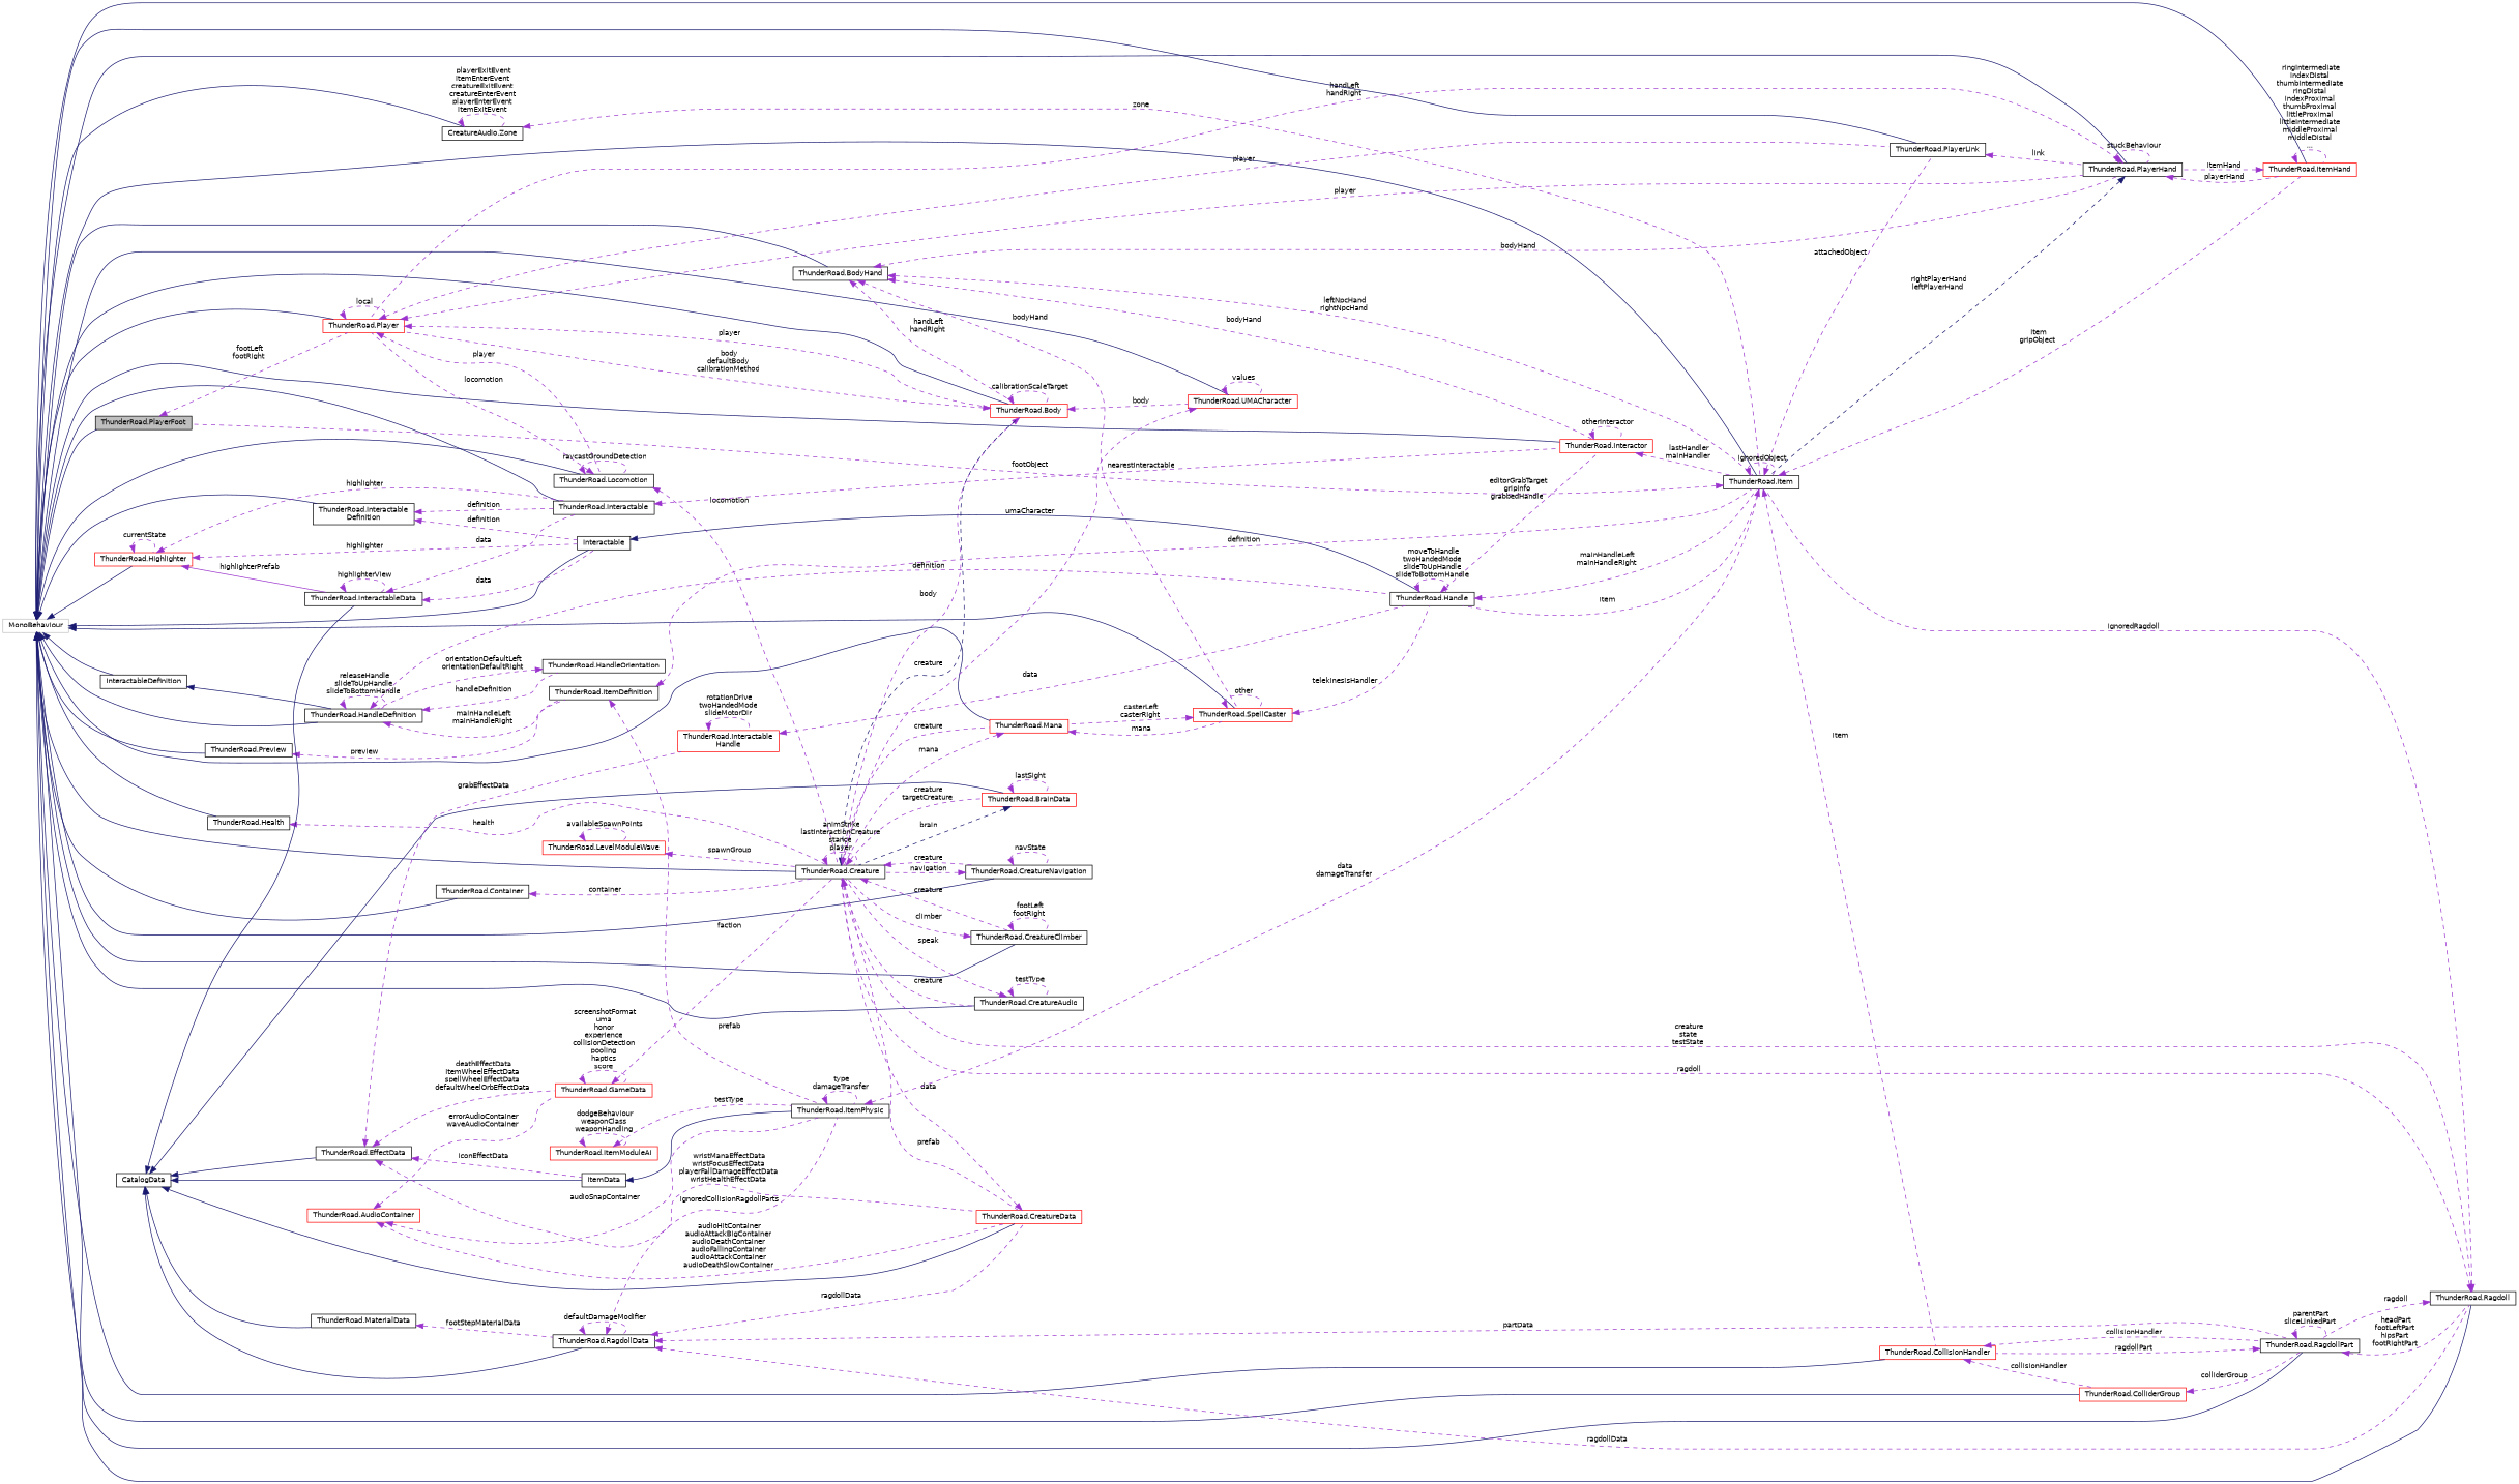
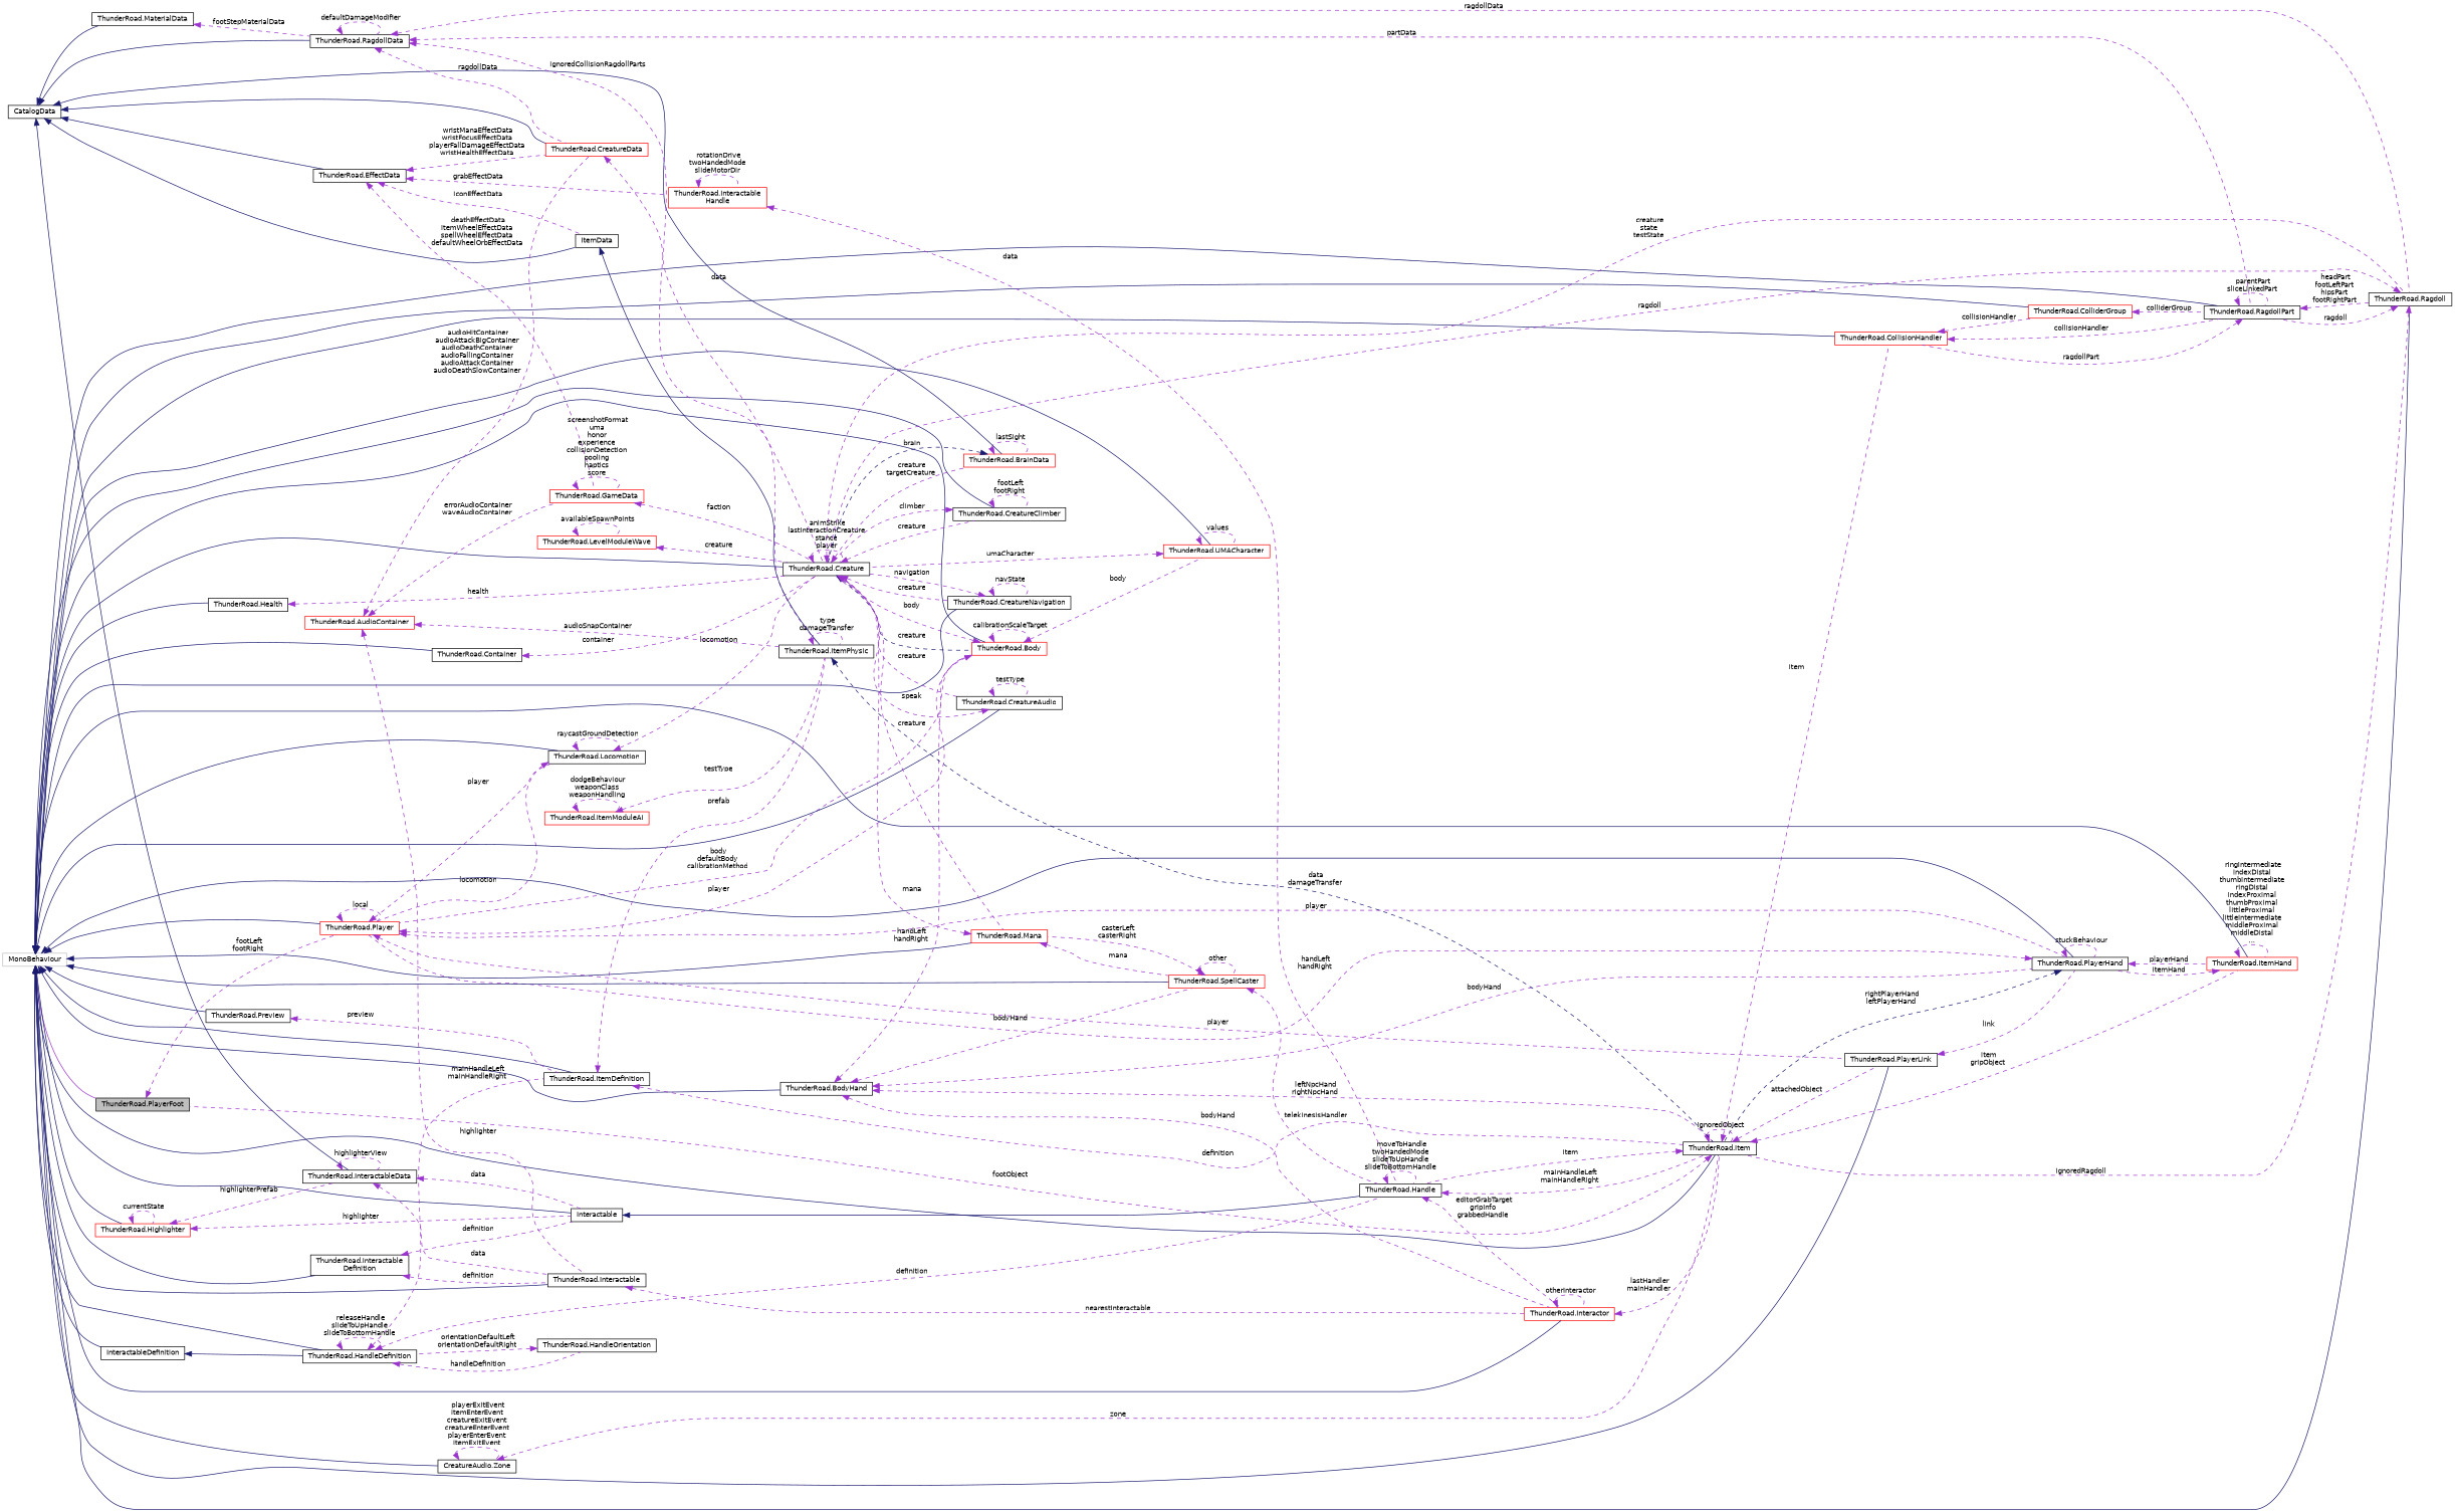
  digraph {
    rankdir=LR
    node [color=black fillcolor=white fontname=Helvetica fontsize=10 shape=record style=filled]
    edge [color=darkorchid3 dir=back fontname=Helvetica fontsize=10 labelfontname=Helvetica labelfontsize=10 style=dashed]
    n1 [fillcolor=grey75 fontcolor=black height=0.2 label="ThunderRoad.PlayerFoot" width=0.4]
    n2 [color=red height=0.2 label="ThunderRoad.Player" width=0.4]
    n3 [height=0.2 label="ThunderRoad.Locomotion" width=0.4]
    n4 [color=red height=0.2 label="ThunderRoad.Body" width=0.4]
    n5 [height=0.2 label="ThunderRoad.PlayerHand" width=0.4]
    n6 [height=0.2 label="ThunderRoad.PlayerLink" width=0.4]
    n7 [color=grey75 height=0.2 label=MonoBehaviour width=0.4]
    n8 [height=0.2 label="ThunderRoad.Item" width=0.4]
    n9 [color=red height=0.2 label="ThunderRoad.Interactor" width=0.4]
    n10 [height=0.2 label=Interactable width=0.4]
    n11 [color=red height=0.2 label="ThunderRoad.Highlighter" width=0.4]
    n12 [height=0.2 label="ThunderRoad.Interactable\lDefinition" width=0.4]
    n13 [height=0.2 label=InteractableDefinition width=0.4]
    n14 [color=red height=0.2 label="ThunderRoad.SpellCaster" width=0.4]
    n15 [color=red height=0.2 label="ThunderRoad.Mana" width=0.4]
    n16 [height=0.2 label="ThunderRoad.Creature" width=0.4]
    n17 [height=0.2 label="ThunderRoad.CreatureClimber" width=0.4]
    n18 [height=0.2 label="ThunderRoad.Health" width=0.4]
    n19 [height=0.2 label="ThunderRoad.BodyHand" width=0.4]
    n20 [color=red height=0.2 label="ThunderRoad.ItemHand" width=0.4]
    n21 [height=0.2 label="ThunderRoad.Ragdoll" width=0.4]
    n22 [height=0.2 label="ThunderRoad.RagdollPart" width=0.4]
    n23 [color=red height=0.2 label="ThunderRoad.CollisionHandler" width=0.4]
    n24 [color=red height=0.2 label="ThunderRoad.ColliderGroup" width=0.4]
    n25 [height=0.2 label="ThunderRoad.CreatureAudio" width=0.4]
    n26 [color=red height=0.2 label="ThunderRoad.UMACharacter" width=0.4]
    n27 [height=0.2 label="ThunderRoad.Container" width=0.4]
    n28 [height=0.2 label="ThunderRoad.CreatureNavigation" width=0.4]
    n29 [height=0.2 label="ThunderRoad.Interactable" width=0.4]
    n30 [height=0.2 label="ThunderRoad.ItemDefinition" width=0.4]
    n31 [height=0.2 label="ThunderRoad.Preview" width=0.4]
    n32 [height=0.2 label="CreatureAudio.Zone" width=0.4]
    n33 [height=0.2 label="ThunderRoad.HandleDefinition" width=0.4]
    n34 [height=0.2 label="ThunderRoad.Handle" width=0.4]
    n35 [height=0.2 label="ThunderRoad.InteractableData" width=0.4]
    n36 [height=0.2 label="ThunderRoad.HandleOrientation" width=0.4]
    n37 [color=red height=0.2 label="ThunderRoad.CreatureData" width=0.4]
    n38 [color=red height=0.2 label="ThunderRoad.BrainData" width=0.4]
    n39 [height=0.2 label="ThunderRoad.ItemPhysic" width=0.4]
    n40 [height=0.2 label=CatalogData width=0.4]
    n41 [height=0.2 label="ThunderRoad.EffectData" width=0.4]
    n42 [height=0.2 label="ThunderRoad.RagdollData" width=0.4]
    n43 [height=0.2 label="ThunderRoad.MaterialData" width=0.4]
    n44 [height=0.2 label=ItemData width=0.4]
    n45 [color=red height=0.2 label="ThunderRoad.Interactable\lHandle" width=0.4]
    n46 [color=red height=0.2 label="ThunderRoad.GameData" width=0.4]
    n47 [color=red height=0.2 label="ThunderRoad.AudioContainer" width=0.4]
    n48 [color=red height=0.2 label="ThunderRoad.LevelModuleWave" width=0.4]
    n49 [color=red height=0.2 label="ThunderRoad.ItemModuleAI" width=0.4]
    n1 -> n2 [label=" footLeft\nfootRight"]
    n2 -> n2 [label=" local"]
    n2 -> n3 [label=" player"]
    n2 -> n4 [label=" player"]
    n2 -> n5 [label=" player"]
    n2 -> n6 [label=" player"]
    n3 -> n2 [label=" locomotion"]
    n3 -> n3 [label=" raycastGroundDetection"]
    n3 -> n16 [label=" locomotion"]
    n4 -> n2 [label=" body\ndefaultBody\ncalibrationMethod"]
    n4 -> n4 [label=" calibrationScaleTarget"]
    n4 -> n16 [label=" body"]
    n4 -> n26 [label=" body"]
    n5 -> n2 [label=" handLeft\nhandRight"]
    n5 -> n5 [label=" stuckBehaviour"]
    n5 -> n8 [color=midnightblue label=" rightPlayerHand\nleftPlayerHand"]
    n5 -> n20 [label=" playerHand"]
    n6 -> n5 [label=" link"]
-   n7 -> n1 [color=midnightblue style=solid]
+   n7 -> n1 [style=solid]
    n7 -> n2 [color=midnightblue style=solid]
    n7 -> n3 [color=midnightblue style=solid]
    n7 -> n4 [color=midnightblue style=solid]
    n7 -> n5 [color=midnightblue style=solid]
    n7 -> n6 [color=midnightblue style=solid]
    n7 -> n8 [color=midnightblue style=solid]
    n7 -> n9 [color=midnightblue style=solid]
    n7 -> n10 [color=midnightblue style=solid]
    n7 -> n11 [color=midnightblue style=solid]
    n7 -> n12 [color=midnightblue style=solid]
    n7 -> n13 [color=midnightblue style=solid]
    n7 -> n14 [color=midnightblue style=solid]
    n7 -> n15 [color=midnightblue style=solid]
    n7 -> n16 [color=midnightblue style=solid]
    n7 -> n17 [color=midnightblue style=solid]
    n7 -> n18 [color=midnightblue style=solid]
    n7 -> n19 [color=midnightblue style=solid]
    n7 -> n20 [color=midnightblue style=solid]
    n7 -> n21 [color=midnightblue style=solid]
    n7 -> n22 [color=midnightblue style=solid]
    n7 -> n23 [color=midnightblue style=solid]
    n7 -> n24 [color=midnightblue style=solid]
    n7 -> n25 [color=midnightblue style=solid]
    n7 -> n26 [color=midnightblue style=solid]
    n7 -> n27 [color=midnightblue style=solid]
    n7 -> n28 [color=midnightblue style=solid]
    n7 -> n29 [color=midnightblue style=solid]
+   n7 -> n30 [color=midnightblue style=solid]
    n7 -> n31 [color=midnightblue style=solid]
    n7 -> n32 [color=midnightblue style=solid]
    n7 -> n33 [color=midnightblue style=solid]
    n8 -> n1 [label=" footObject"]
    n8 -> n6 [label=" attachedObject"]
    n8 -> n8 [label=" ignoredObject"]
    n8 -> n20 [label=" item\ngripObject"]
    n8 -> n23 [label=" item"]
    n8 -> n34 [label=" item"]
    n9 -> n8 [label=" lastHandler\nmainHandler"]
    n9 -> n9 [label=" otherInteractor"]
    n10 -> n34 [color=midnightblue style=solid]
    n11 -> n10 [label=" highlighter"]
    n11 -> n11 [label=" currentState"]
-   n11 -> n29 [label=" highlighter"]
-   n11 -> n35 [label=" highlighterPrefab" style=solid]
+   n47 -> n29 [label=" highlighter"]
+   n11 -> n35 [label=" highlighterPrefab"]
    n12 -> n10 [label=" definition"]
    n12 -> n29 [label=" definition"]
    n13 -> n33 [color=midnightblue style=solid]
    n14 -> n14 [label=" other"]
    n14 -> n15 [label=" casterLeft\ncasterRight"]
    n14 -> n34 [label=" telekinesisHandler"]
    n15 -> n14 [label=" mana"]
    n15 -> n16 [label=" mana"]
    n16 -> n4 [color=midnightblue label=" creature"]
    n16 -> n15 [label=" creature"]
    n16 -> n16 [label=" animStrike\nlastInteractionCreature\nstance\nplayer"]
    n16 -> n17 [label=" creature"]
    n16 -> n21 [label=" creature\nstate\ntestState"]
    n16 -> n25 [label=" creature"]
    n16 -> n28 [label=" creature"]
-   n16 -> n37 [label=" prefab"]
    n16 -> n38 [label=" creature\ntargetCreature"]
    n17 -> n16 [label=" climber"]
    n17 -> n17 [label=" footLeft\nfootRight"]
    n18 -> n16 [label=" health"]
    n19 -> n4 [label=" handLeft\nhandRight"]
    n19 -> n5 [label=" bodyHand"]
    n19 -> n8 [label=" leftNpcHand\nrightNpcHand"]
    n19 -> n9 [label=" bodyHand"]
    n19 -> n14 [label=" bodyHand"]
    n20 -> n5 [label=" itemHand"]
    n20 -> n20 [label=" ringIntermediate\nindexDistal\nthumbIntermediate\nringDistal\nindexProximal\nthumbProximal\nlittleProximal\nlittleIntermediate\nmiddleProximal\nmiddleDistal\n..."]
    n21 -> n8 [label=" ignoredRagdoll"]
    n21 -> n16 [label=" ragdoll"]
    n21 -> n22 [label=" ragdoll"]
    n22 -> n21 [label=" headPart\nfootLeftPart\nhipsPart\nfootRightPart"]
    n22 -> n22 [label=" parentPart\nsliceLinkedPart"]
    n22 -> n23 [label=" ragdollPart"]
    n23 -> n22 [label=" collisionHandler"]
    n23 -> n24 [label=" collisionHandler"]
    n24 -> n22 [label=" colliderGroup"]
    n25 -> n16 [label=" speak"]
    n25 -> n25 [label=" testType"]
    n26 -> n16 [label=" umaCharacter"]
    n26 -> n26 [label=" values"]
    n27 -> n16 [label=" container"]
    n28 -> n16 [label=" navigation"]
    n28 -> n28 [label=" navState"]
    n29 -> n9 [label=" nearestInteractable"]
    n30 -> n8 [label=" definition"]
    n30 -> n39 [label=" prefab"]
    n31 -> n30 [label=" preview"]
    n32 -> n8 [label=" zone"]
    n32 -> n32 [label=" playerExitEvent\nitemEnterEvent\ncreatureExitEvent\ncreatureEnterEvent\nplayerEnterEvent\nitemExitEvent"]
    n33 -> n30 [label=" mainHandleLeft\nmainHandleRight"]
    n33 -> n33 [label=" releaseHandle\nslideToUpHandle\nslideToBottomHandle"]
    n33 -> n34 [label=" definition"]
    n33 -> n36 [label=" handleDefinition"]
    n34 -> n8 [label=" mainHandleLeft\nmainHandleRight"]
    n34 -> n9 [label=" editorGrabTarget\ngripInfo\ngrabbedHandle"]
    n34 -> n34 [label=" moveToHandle\ntwoHandedMode\nslideToUpHandle\nslideToBottomHandle"]
    n35 -> n10 [label=" data"]
    n35 -> n29 [label=" data"]
    n35 -> n35 [label=" highlighterView"]
    n36 -> n33 [label=" orientationDefaultLeft\norientationDefaultRight"]
    n37 -> n16 [label=" data"]
    n38 -> n16 [color=midnightblue label=" brain"]
    n38 -> n38 [label=" lastSight"]
-   n39 -> n8 [label=" data\ndamageTransfer"]
+   n39 -> n8 [color=midnightblue label=" data\ndamageTransfer"]
    n39 -> n39 [label=" type\ndamageTransfer"]
    n40 -> n35 [color=midnightblue style=solid]
    n40 -> n37 [color=midnightblue style=solid]
    n40 -> n38 [color=midnightblue style=solid]
    n40 -> n41 [color=midnightblue style=solid]
    n40 -> n42 [color=midnightblue style=solid]
    n40 -> n43 [color=midnightblue style=solid]
    n40 -> n44 [color=midnightblue style=solid]
    n41 -> n37 [label=" wristManaEffectData\nwristFocusEffectData\nplayerFallDamageEffectData\nwristHealthEffectData"]
    n41 -> n44 [label=" iconEffectData"]
    n41 -> n45 [label=" grabEffectData"]
    n41 -> n46 [label=" deathEffectData\nitemWheelEffectData\nspellWheelEffectData\ndefaultWheelOrbEffectData"]
    n42 -> n21 [label=" ragdollData"]
    n42 -> n22 [label=" partData"]
    n42 -> n37 [label=" ragdollData"]
    n42 -> n39 [label=" ignoredCollisionRagdollParts"]
    n42 -> n42 [label=" defaultDamageModifier"]
    n43 -> n42 [label=" footStepMaterialData"]
    n44 -> n39 [color=midnightblue style=solid]
    n45 -> n34 [label=" data"]
    n45 -> n45 [label=" rotationDrive\ntwoHandedMode\nslideMotorDir"]
    n46 -> n16 [label=" faction"]
    n46 -> n46 [label=" screenshotFormat\numa\nhonor\nexperience\ncollisionDetection\npooling\nhaptics\nscore"]
    n47 -> n37 [label=" audioHitContainer\naudioAttackBigContainer\naudioDeathContainer\naudioFallingContainer\naudioAttackContainer\naudioDeathSlowContainer"]
    n47 -> n39 [label=" audioSnapContainer"]
    n47 -> n46 [label=" errorAudioContainer\nwaveAudioContainer"]
-   n48 -> n16 [label=" spawnGroup"]
+   n48 -> n16 [label=" creature"]
    n48 -> n48 [label=" availableSpawnPoints"]
    n49 -> n39 [label=" testType"]
    n49 -> n49 [label=" dodgeBehaviour\nweaponClass\nweaponHandling"]
  }
